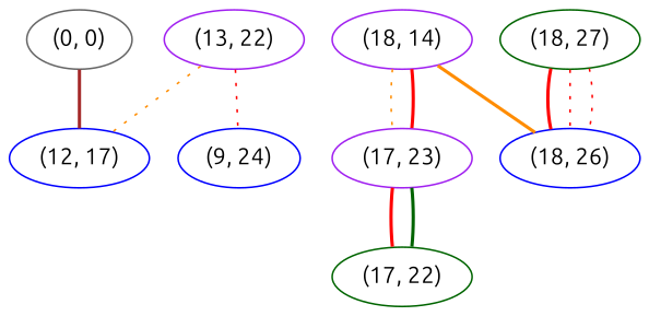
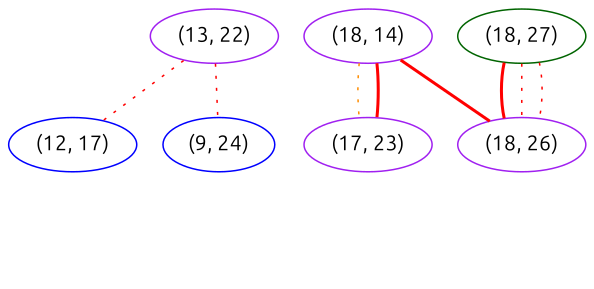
  graph {
    fontname=Ubuntu
    node [color=purple fontname=Ubuntu]
    edge [color=red fontname=Ubuntu style=bold weight=1]
    "(13, 22)"
    "(12, 17)" [color=blue]
    "(9, 24)" [color=blue]
    "(17, 23)"
-   "(17, 22)" [color=darkgreen]
-   "(0, 0)" [color=gray40]
    n7 [label="(18, 14)"]
-   "(18, 26)" [color=blue]
+   "(18, 26)"
    "(18, 27)" [color=darkgreen]
-   "(13, 22)" -- "(12, 17)" [color=darkorange style=dotted]
+   "(13, 22)" -- "(12, 17)" [style=dotted]
    "(13, 22)" -- "(9, 24)" [style=dotted]
-   "(17, 23)" -- "(17, 22)"
-   "(17, 23)" -- "(17, 22)" [color=darkgreen]
-   "(0, 0)" -- "(12, 17)" [color=brown weight=4]
    n7 -- "(17, 23)" [color=darkorange style=dotted]
    n7 -- "(17, 23)"
-   n7 -- "(18, 26)" [color=darkorange]
+   n7 -- "(18, 26)"
    "(18, 27)" -- "(18, 26)"
    "(18, 27)" -- "(18, 26)" [style=dotted]
    "(18, 27)" -- "(18, 26)" [style=dotted]
  }
